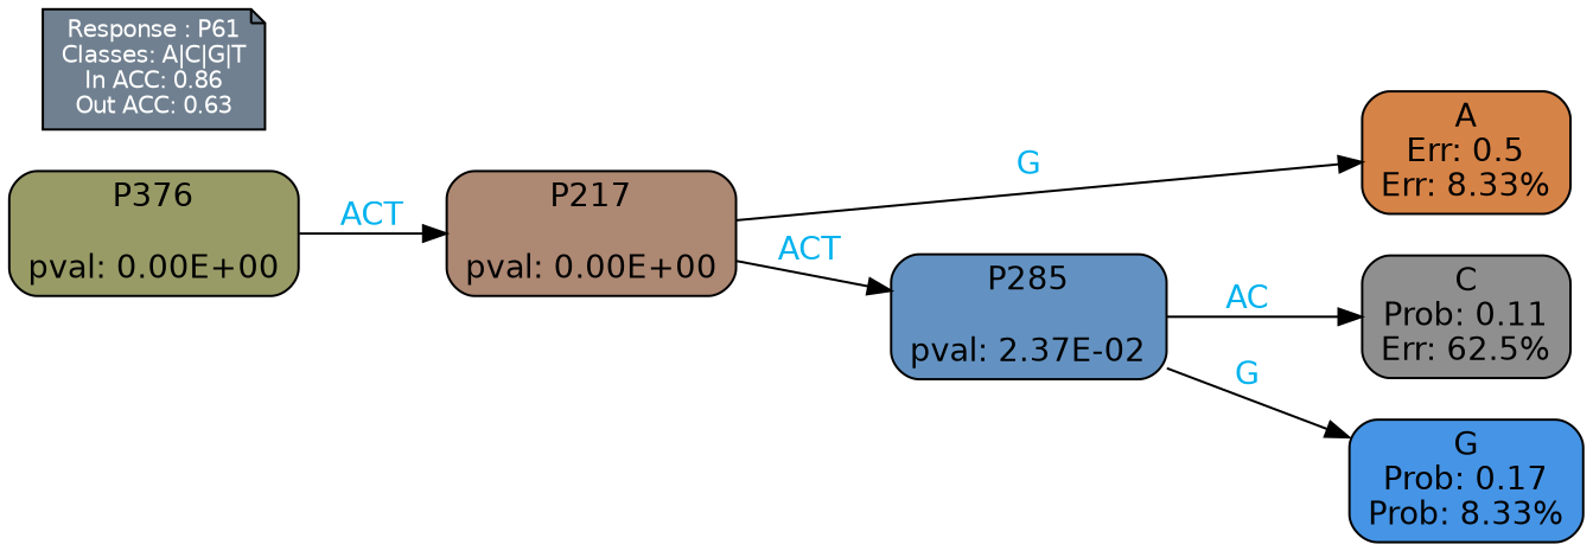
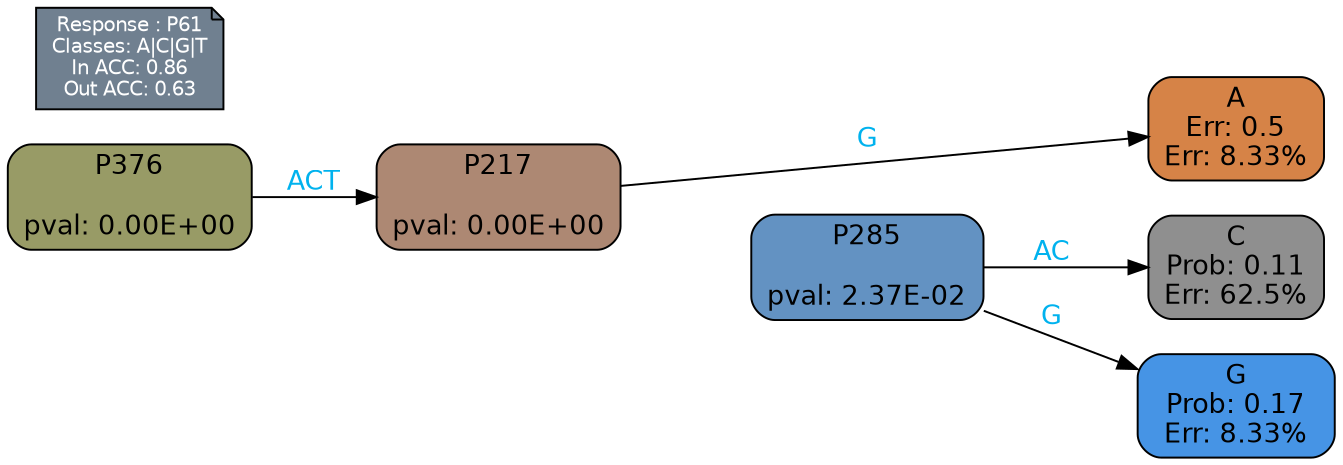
  digraph {
    rankdir=LR
    ranksep=equally
    splines=polylines
    node [color=black fontname=helvetica shape=box style="filled, rounded"]
    edge [fontcolor=deepskyblue2 fontname=helvetica]
    n1 [fillcolor="#8f8f8f" label="C\nProb: 0.11\nErr: 62.5%"]
-   n2 [fillcolor="#4694e5" label="G\nProb: 0.17\nProb: 8.33%"]
+   n2 [fillcolor="#4694e5" label="G\nProb: 0.17\nErr: 8.33%"]
    n3 [fillcolor="#d68347" label="A\nErr: 0.5\nErr: 8.33%"]
    n4 [align=left fillcolor=slategray fontcolor=white fontsize=10 label="Response : P61\nClasses: A|C|G|T\nIn ACC: 0.86\nOut ACC: 0.63\n" shape=note style=filled]
    n5 [fillcolor="#989b66" label="P376\n\npval: 0.00E+00"]
    n6 [fillcolor="#ad8873" label="P217\n\npval: 0.00E+00"]
    n7 [fillcolor="#6392c2" label="P285\n\npval: 2.37E-02"]
    subgraph sub_1 {
      rank=same
      n1
      n2
      n3
    }
    subgraph sub_2 {
      rank=same
      n4
      n5
    }
    n5 -> n6 [label=ACT]
    n6 -> n3 [label=G]
-   n6 -> n7 [label=ACT]
    n7 -> n1 [label=AC]
    n7 -> n2 [label=G]
  }
